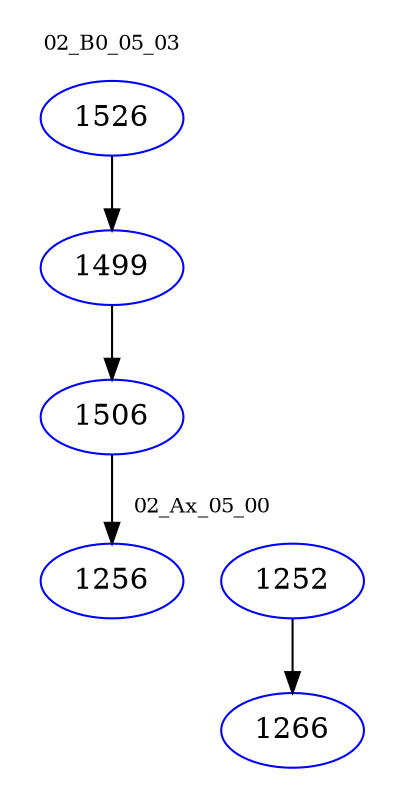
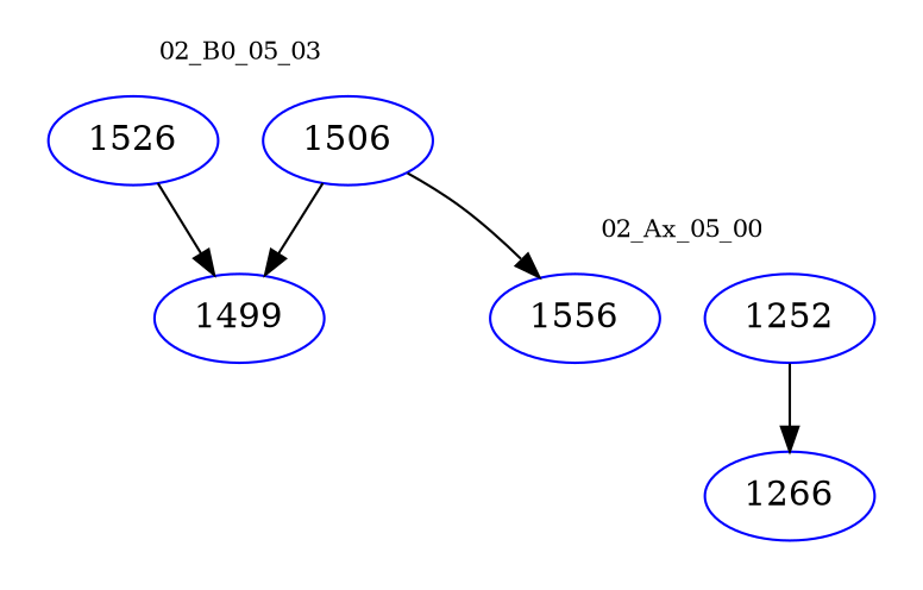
  digraph {
    node [color=blue]
    edge [color=black]
    n1 [label=1252]
-   n2 [label=1256]
+   n2 [label=1556]
    n3 [label=1266]
    n4 [label=1499]
    n5 [label=1506]
    n6 [label=1526]
    subgraph cluster_1 {
      color=white
      fontsize=10
      label="02_Ax_05_00"
      n1
      n2
      n3
    }
    subgraph cluster_2 {
      color=white
      fontsize=10
      label="02_B0_05_03"
      n4
      n5
      n6
    }
    n1 -> n3
-   n4 -> n5
+   n5 -> n4
    n5 -> n2
    n6 -> n4
  }
